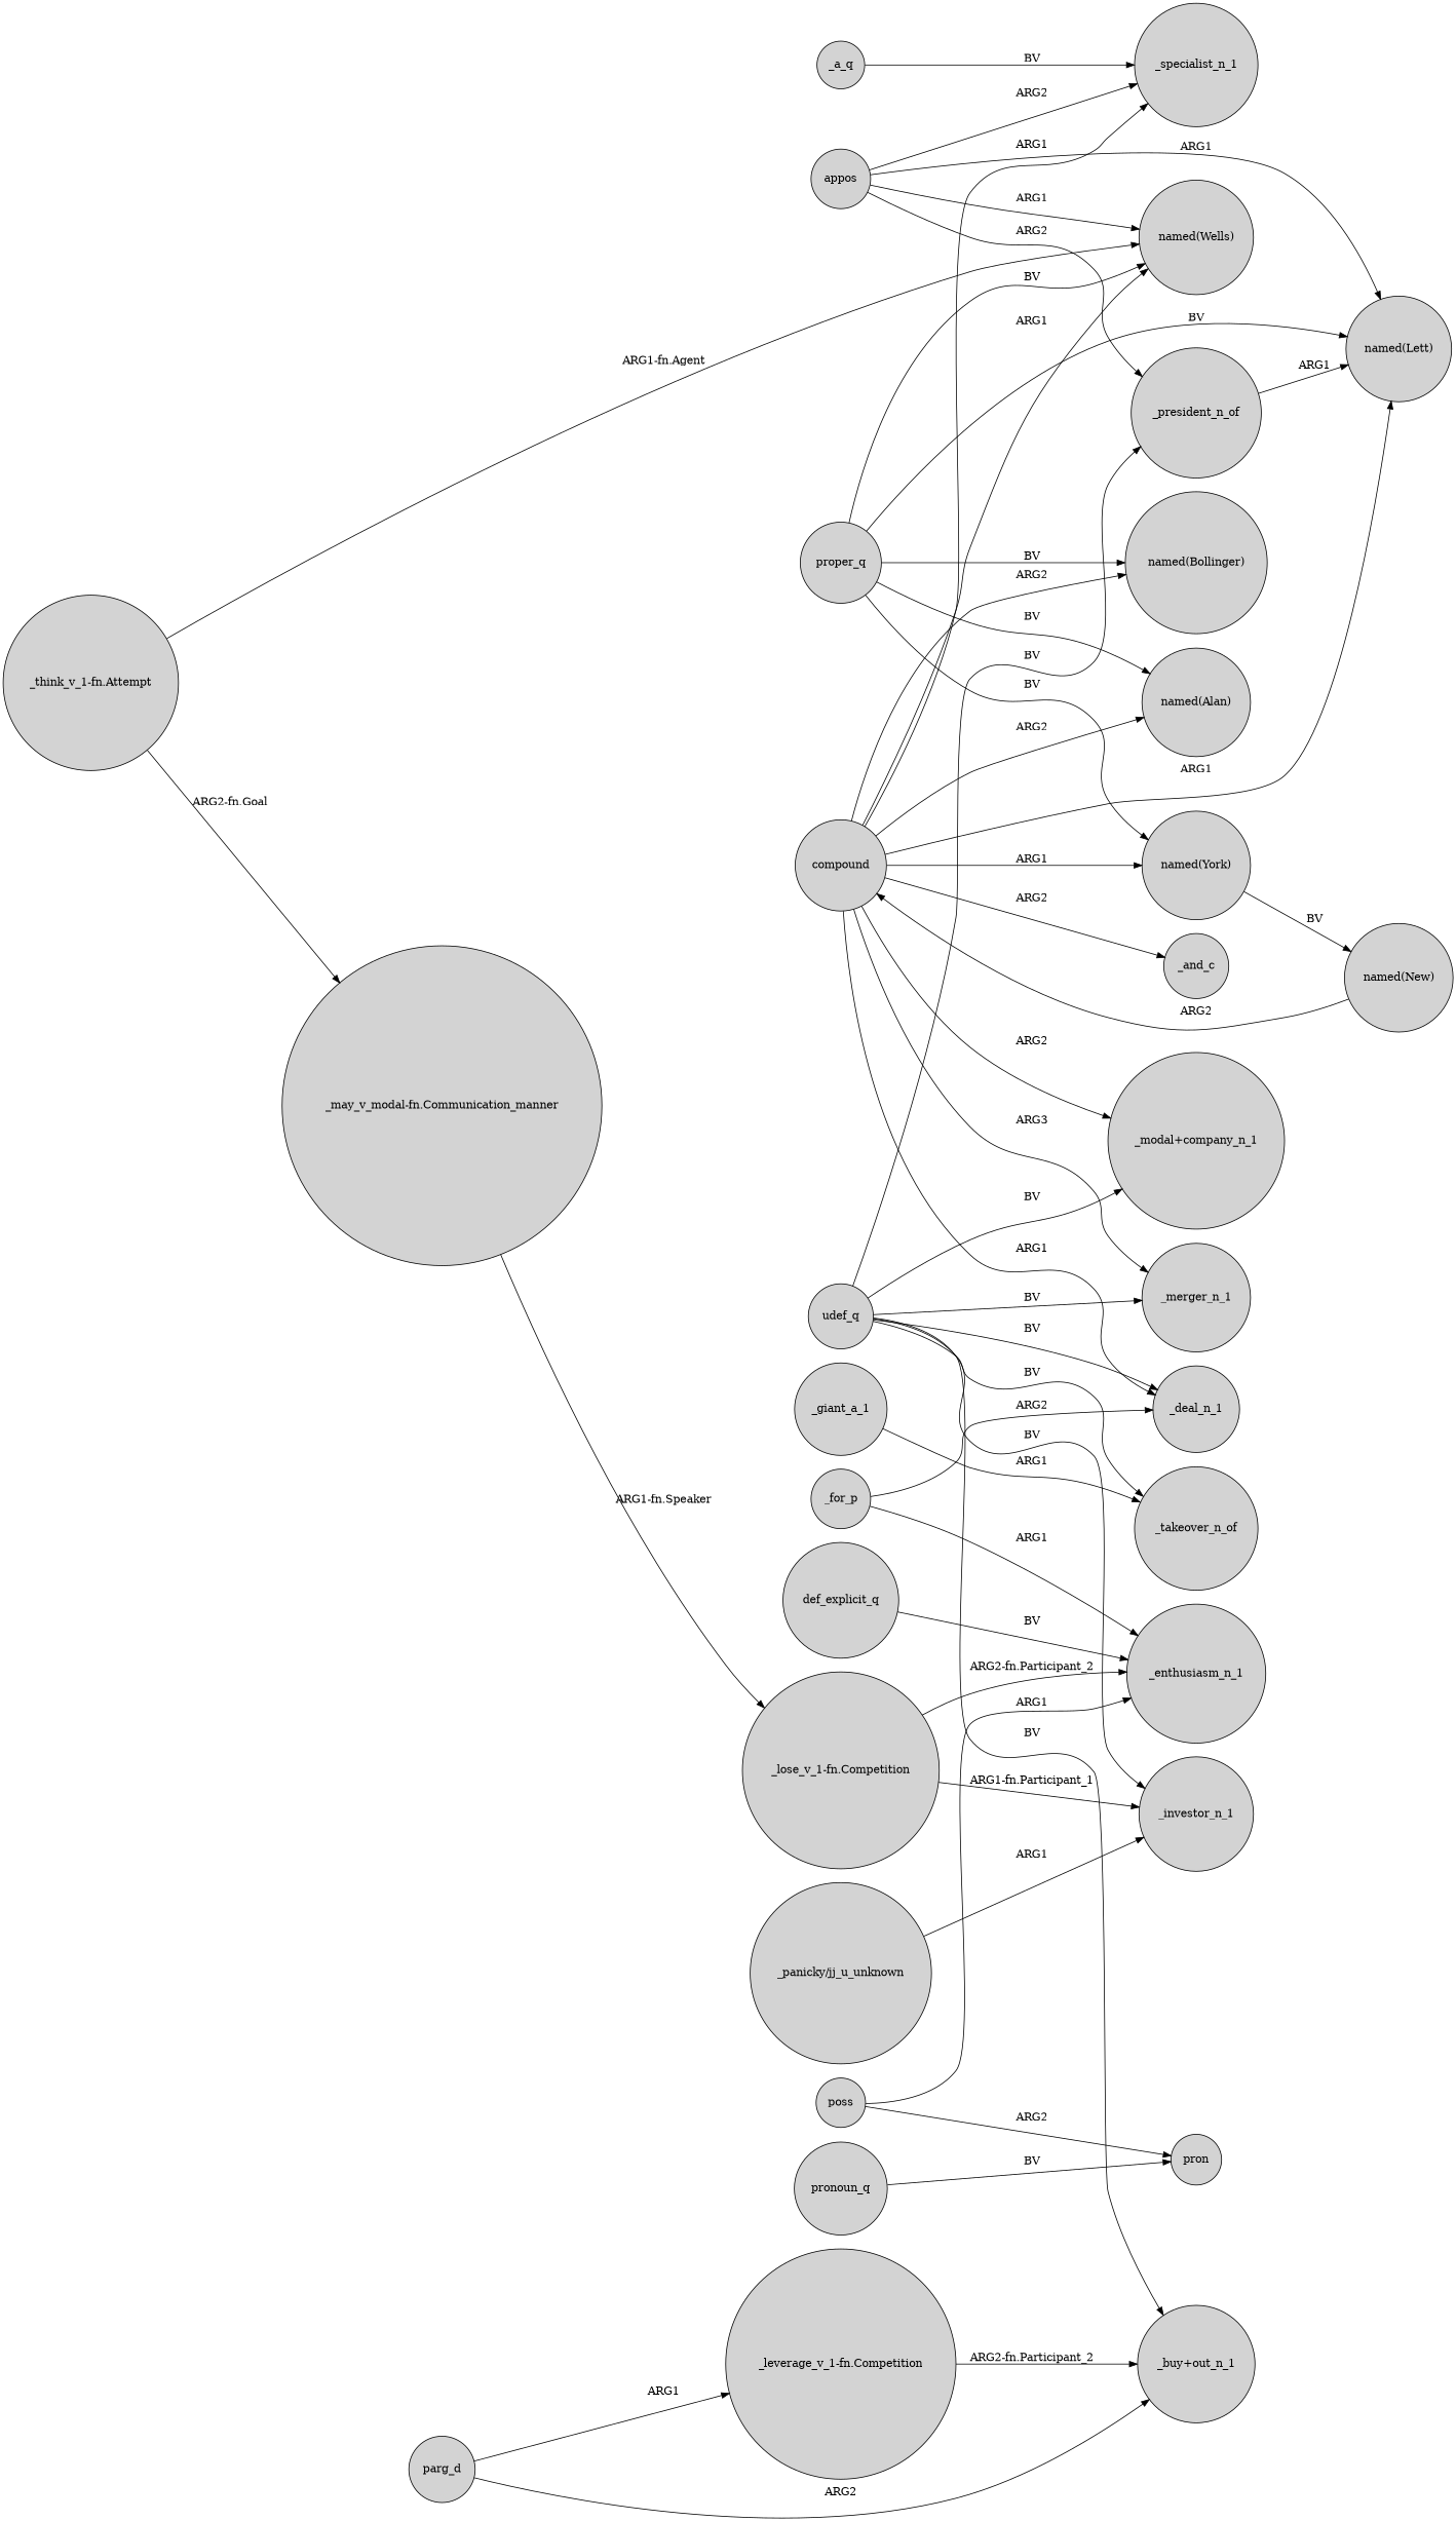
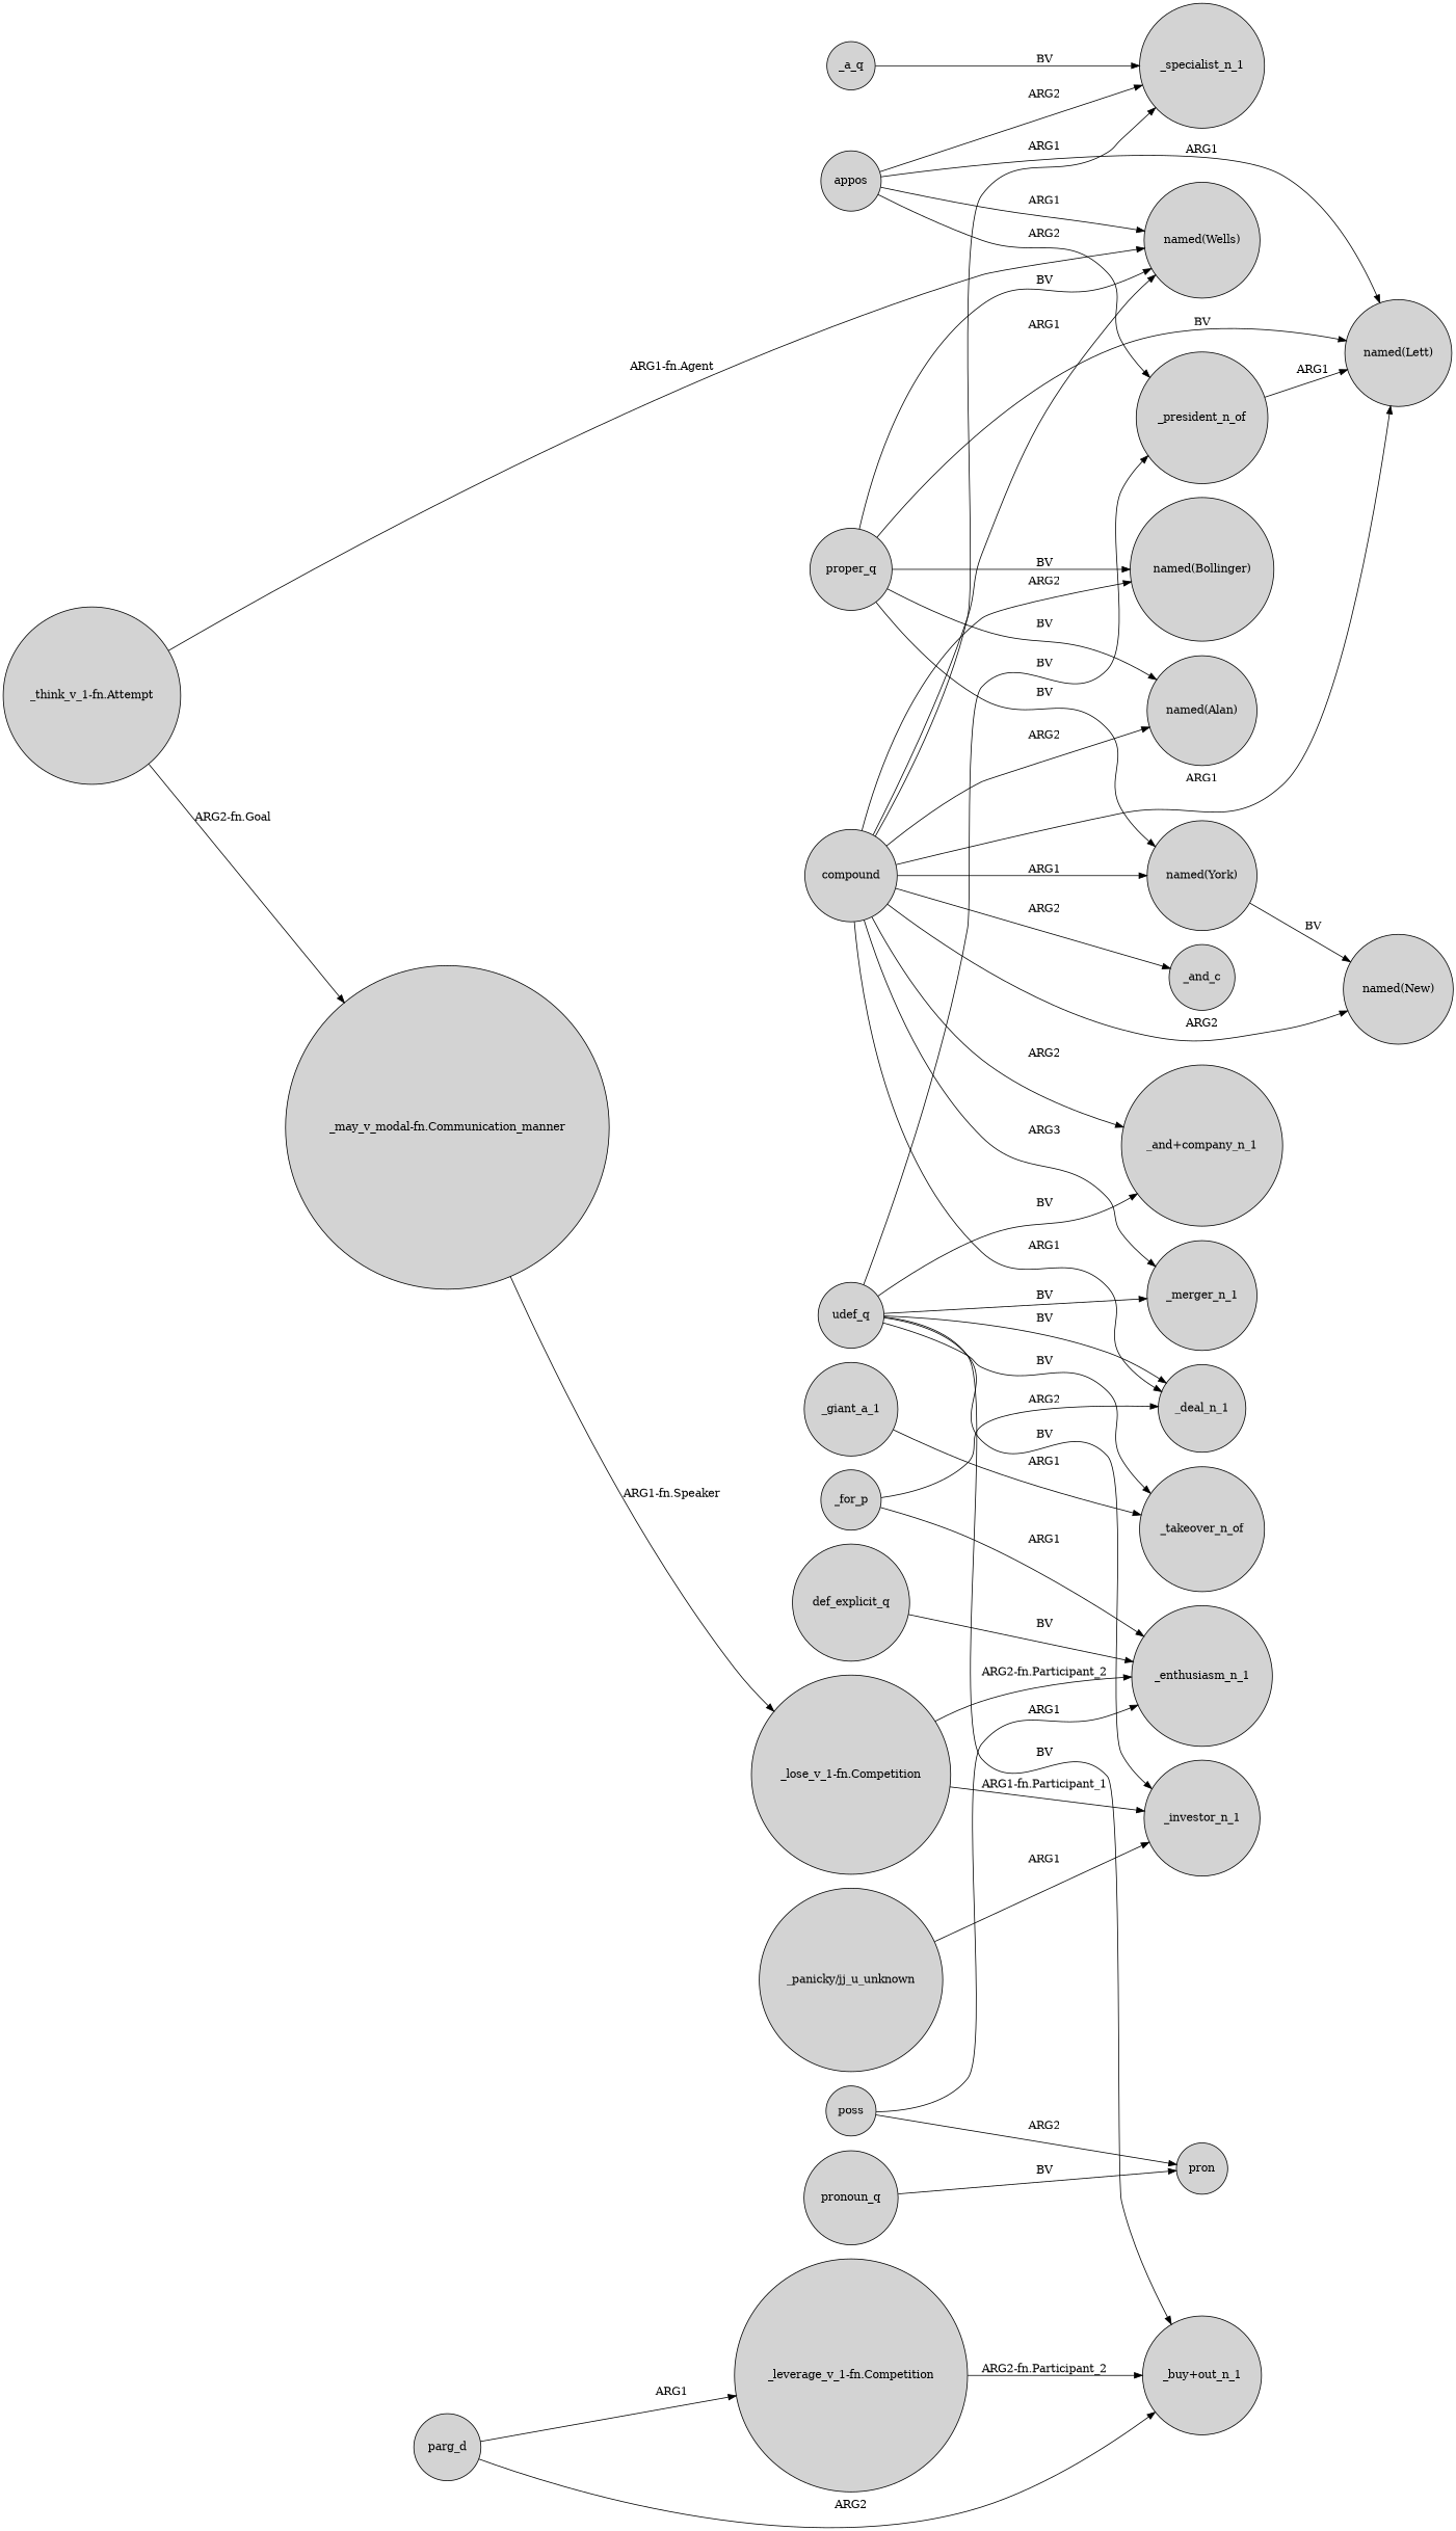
  digraph {
    rankdir=LR
    node [shape=circle style=filled]
    appos
    _president_n_of
    _specialist_n_1
    "named(Lett)"
    "named(Wells)"
    "_lose_v_1-fn.Competition"
    _enthusiasm_n_1
    _investor_n_1
    compound
-   "_and+company_n_1" [label="_modal+company_n_1"]
+   "_and+company_n_1"
    "named(New)"
    _merger_n_1
    _and_c
    "named(York)"
    _deal_n_1
    "named(Alan)"
    "named(Bollinger)"
    _giant_a_1
    _takeover_n_of
    proper_q
    parg_d
    "_leverage_v_1-fn.Competition"
    "_buy+out_n_1"
    "_may_v_modal-fn.Communication_manner"
    udef_q
    pronoun_q
    pron
    poss
    "_think_v_1-fn.Attempt"
    _for_p
    _a_q
    def_explicit_q
    "_panicky/jj_u_unknown"
    appos -> _president_n_of [label=ARG2]
    appos -> _specialist_n_1 [label=ARG2]
    appos -> "named(Lett)" [label=ARG1]
    appos -> "named(Wells)" [label=ARG1]
    _president_n_of -> "named(Lett)" [label=ARG1]
    "_lose_v_1-fn.Competition" -> _enthusiasm_n_1 [label="ARG2-fn.Participant_2"]
    "_lose_v_1-fn.Competition" -> _investor_n_1 [label="ARG1-fn.Participant_1"]
    compound -> _specialist_n_1 [label=ARG1]
    compound -> "named(Lett)" [label=ARG1]
    compound -> "named(Wells)" [label=ARG1]
    compound -> "_and+company_n_1" [label=ARG2]
-   "named(New)" -> compound [label=ARG2]
+   compound -> "named(New)" [label=ARG2]
    compound -> _merger_n_1 [label=ARG3]
    compound -> _and_c [label=ARG2]
    compound -> "named(York)" [label=ARG1]
    compound -> _deal_n_1 [label=ARG1]
    compound -> "named(Alan)" [label=ARG2]
    compound -> "named(Bollinger)" [label=ARG2]
    "named(York)" -> "named(New)" [label=BV]
    _giant_a_1 -> _takeover_n_of [label=ARG1]
    proper_q -> "named(Lett)" [label=BV]
    proper_q -> "named(Wells)" [label=BV]
    proper_q -> "named(York)" [label=BV]
    proper_q -> "named(Alan)" [label=BV]
    proper_q -> "named(Bollinger)" [label=BV]
    parg_d -> "_leverage_v_1-fn.Competition" [label=ARG1]
    parg_d -> "_buy+out_n_1" [label=ARG2]
    "_leverage_v_1-fn.Competition" -> "_buy+out_n_1" [label="ARG2-fn.Participant_2"]
    "_may_v_modal-fn.Communication_manner" -> "_lose_v_1-fn.Competition" [label="ARG1-fn.Speaker"]
    udef_q -> _president_n_of [label=BV]
    udef_q -> _investor_n_1 [label=BV]
    udef_q -> "_and+company_n_1" [label=BV]
    udef_q -> _merger_n_1 [label=BV]
    udef_q -> _deal_n_1 [label=BV]
    udef_q -> _takeover_n_of [label=BV]
    udef_q -> "_buy+out_n_1" [label=BV]
    pronoun_q -> pron [label=BV]
    poss -> _enthusiasm_n_1 [label=ARG1]
    poss -> pron [label=ARG2]
    "_think_v_1-fn.Attempt" -> "named(Wells)" [label="ARG1-fn.Agent"]
    "_think_v_1-fn.Attempt" -> "_may_v_modal-fn.Communication_manner" [label="ARG2-fn.Goal"]
    _for_p -> _enthusiasm_n_1 [label=ARG1]
    _for_p -> _deal_n_1 [label=ARG2]
    _a_q -> _specialist_n_1 [label=BV]
    def_explicit_q -> _enthusiasm_n_1 [label=BV]
    "_panicky/jj_u_unknown" -> _investor_n_1 [label=ARG1]
  }
